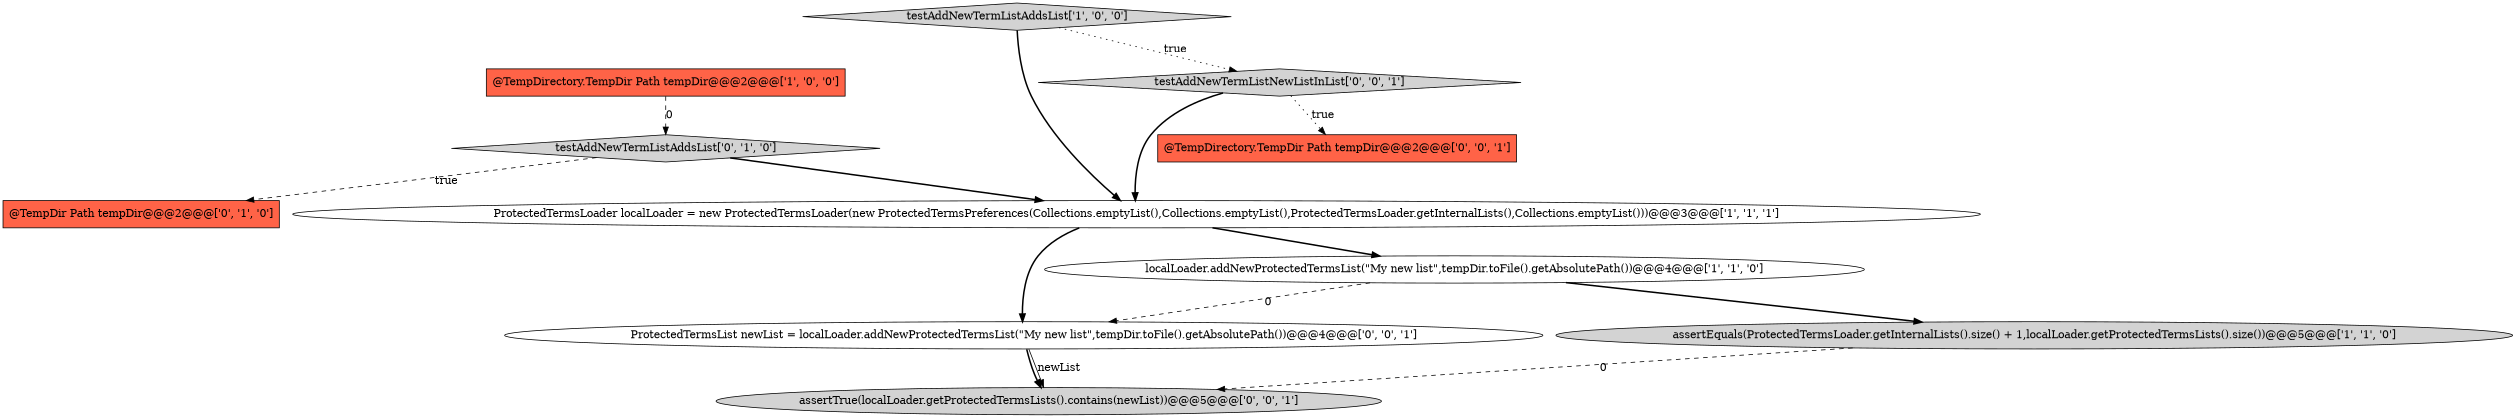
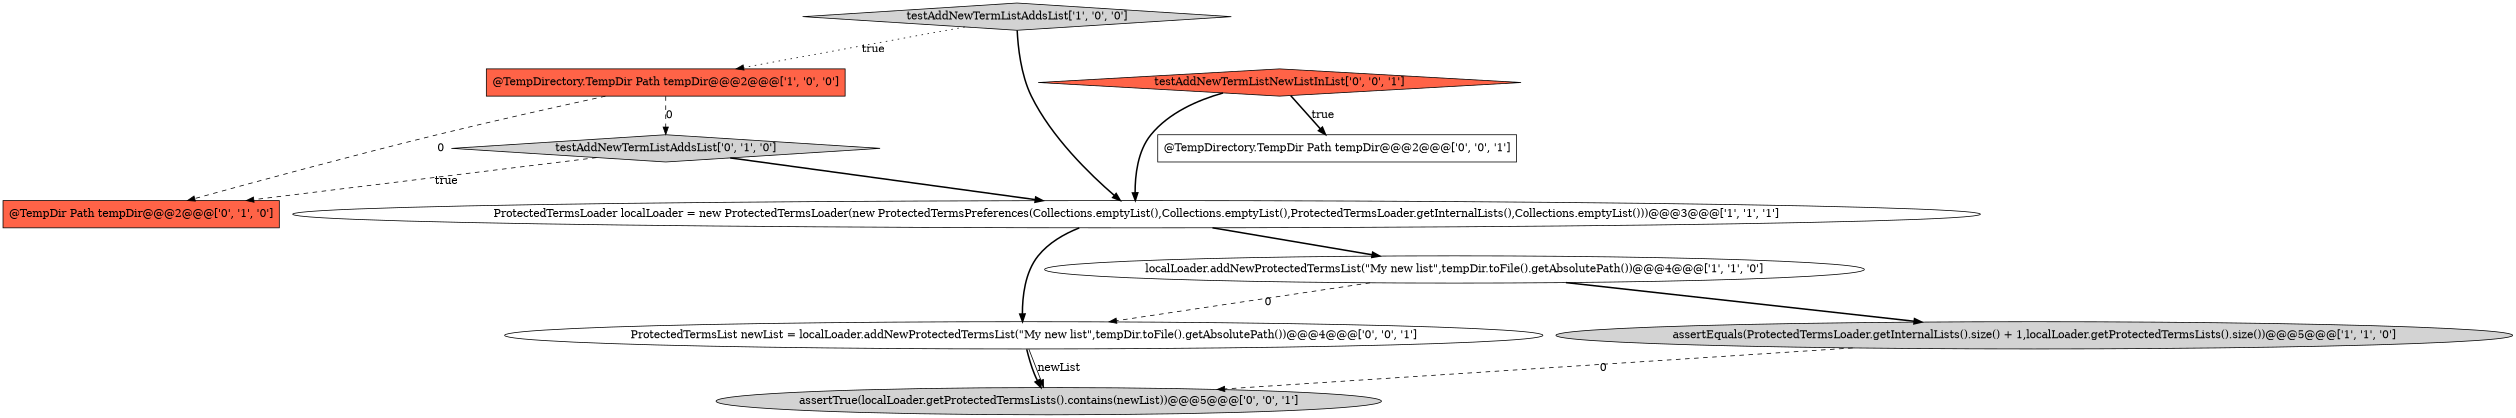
  digraph {
    node [fillcolor=lightgray shape=ellipse style=filled]
    edge [style=bold]
    n1 [label="testAddNewTermListAddsList['1', '0', '0']" shape=diamond]
    n2 [fillcolor=tomato label="@TempDirectory.TempDir Path tempDir@@@2@@@['1', '0', '0']" shape=box]
    n3 [fillcolor=white label="ProtectedTermsLoader localLoader = new ProtectedTermsLoader(new ProtectedTermsPreferences(Collections.emptyList(),Collections.emptyList(),ProtectedTermsLoader.getInternalLists(),Collections.emptyList()))@@@3@@@['1', '1', '1']"]
    n4 [fillcolor=tomato label="@TempDir Path tempDir@@@2@@@['0', '1', '0']" shape=box]
    n5 [label="testAddNewTermListAddsList['0', '1', '0']" shape=diamond]
    n6 [fillcolor=white label="ProtectedTermsList newList = localLoader.addNewProtectedTermsList(\"My new list\",tempDir.toFile().getAbsolutePath())@@@4@@@['0', '0', '1']"]
    n7 [fillcolor=white label="localLoader.addNewProtectedTermsList(\"My new list\",tempDir.toFile().getAbsolutePath())@@@4@@@['1', '1', '0']"]
-   n8 [fillcolor=tomato label="@TempDirectory.TempDir Path tempDir@@@2@@@['0', '0', '1']" shape=box]
+   n8 [fillcolor=white label="@TempDirectory.TempDir Path tempDir@@@2@@@['0', '0', '1']" shape=box]
    n9 [label="assertEquals(ProtectedTermsLoader.getInternalLists().size() + 1,localLoader.getProtectedTermsLists().size())@@@5@@@['1', '1', '0']"]
    n10 [label="assertTrue(localLoader.getProtectedTermsLists().contains(newList))@@@5@@@['0', '0', '1']"]
-   n11 [label="testAddNewTermListNewListInList['0', '0', '1']" shape=diamond]
-   n1 -> n11 [label=true style=dotted]
+   n11 [fillcolor=tomato label="testAddNewTermListNewListInList['0', '0', '1']" shape=diamond]
+   n1 -> n2 [label=true style=dotted]
    n1 -> n3
+   n2 -> n4 [label=0 style=dashed]
    n2 -> n5 [label=0 style=dashed]
    n3 -> n6
    n3 -> n7
    n5 -> n3
    n5 -> n4 [label=true style=dashed]
    n6 -> n10
    n6 -> n10 [label=newList style=solid]
    n7 -> n6 [label=0 style=dashed]
    n7 -> n9
    n9 -> n10 [label=0 style=dashed]
    n11 -> n3
-   n11 -> n8 [label=true style=dotted]
+   n11 -> n8 [label=true]
  }
